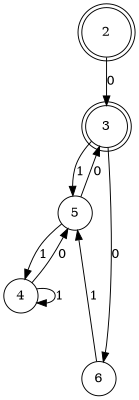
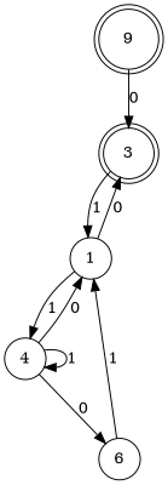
  digraph {
    node [shape=circle]
    3 [peripheries=2]
-   1 [label=5]
+   1
    4
-   2 [peripheries=2]
+   2 [peripheries=2 label=9]
    6
    3 -> 1 [label=1]
-   3 -> 6 [label=0]
+   4 -> 6 [label=0]
    1 -> 3 [label=0]
    1 -> 4 [label=1]
    4 -> 1 [label=0]
    4 -> 4 [label=1]
    2 -> 3 [label=0]
    6 -> 1 [label=1]
  }
